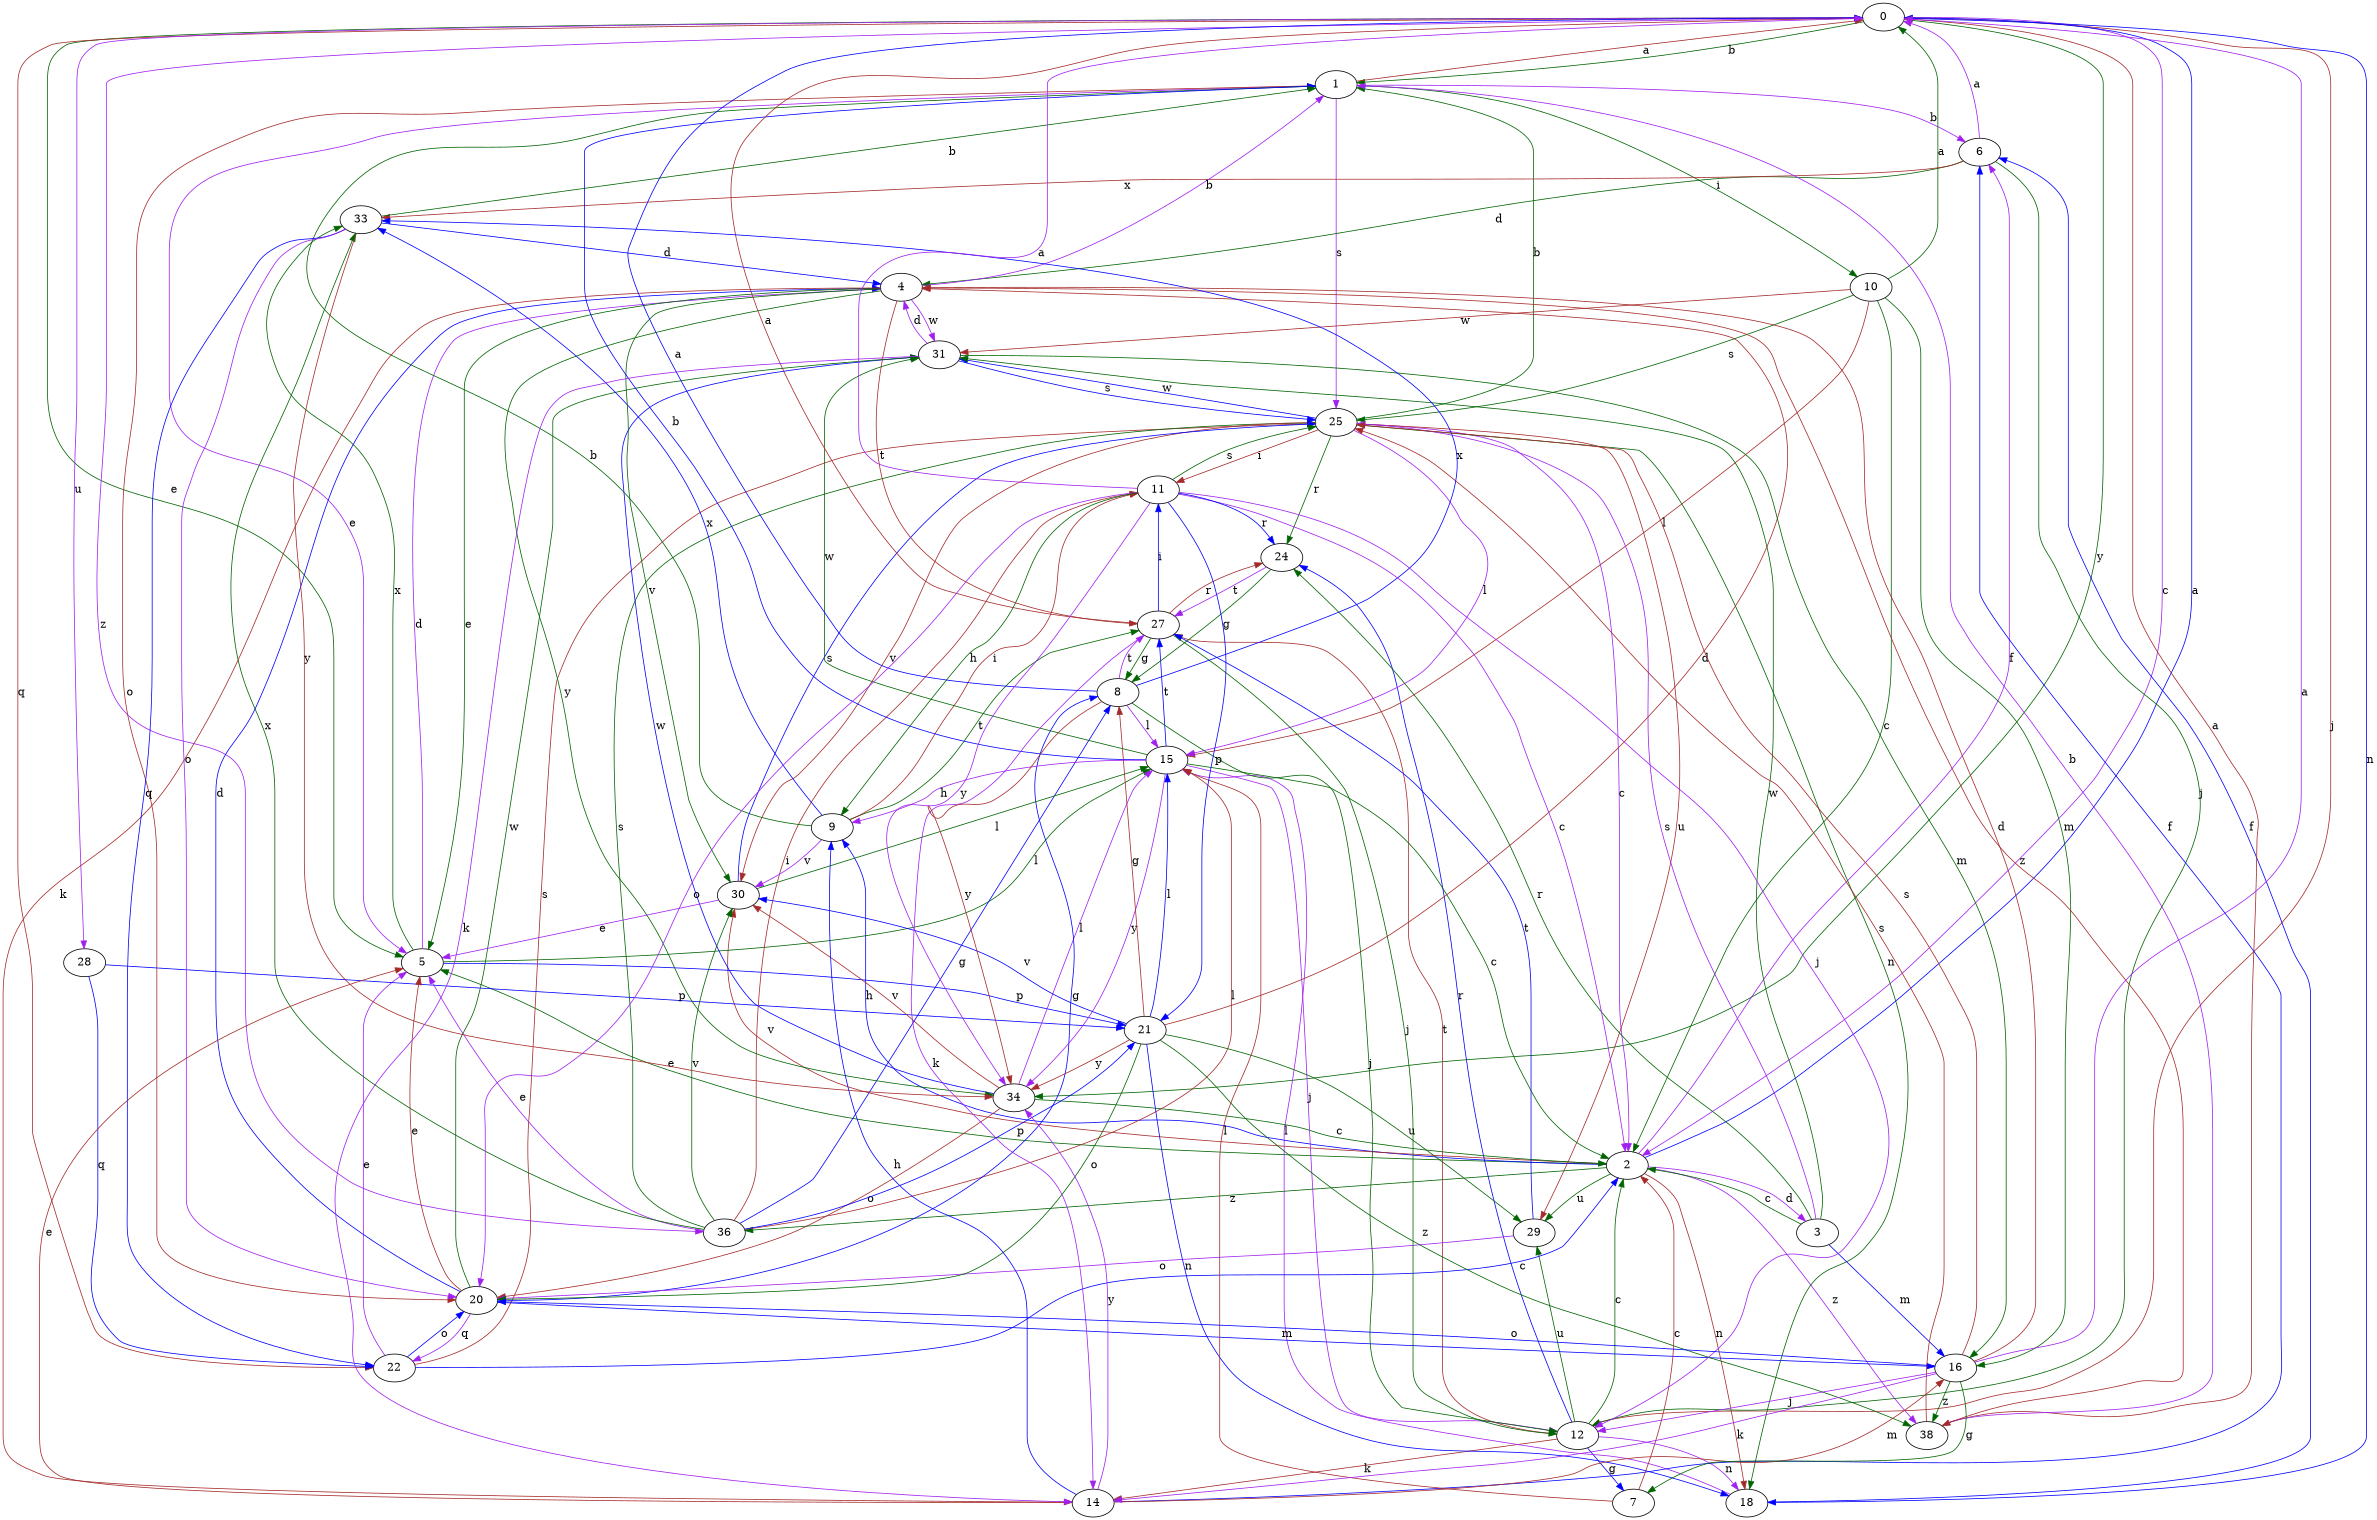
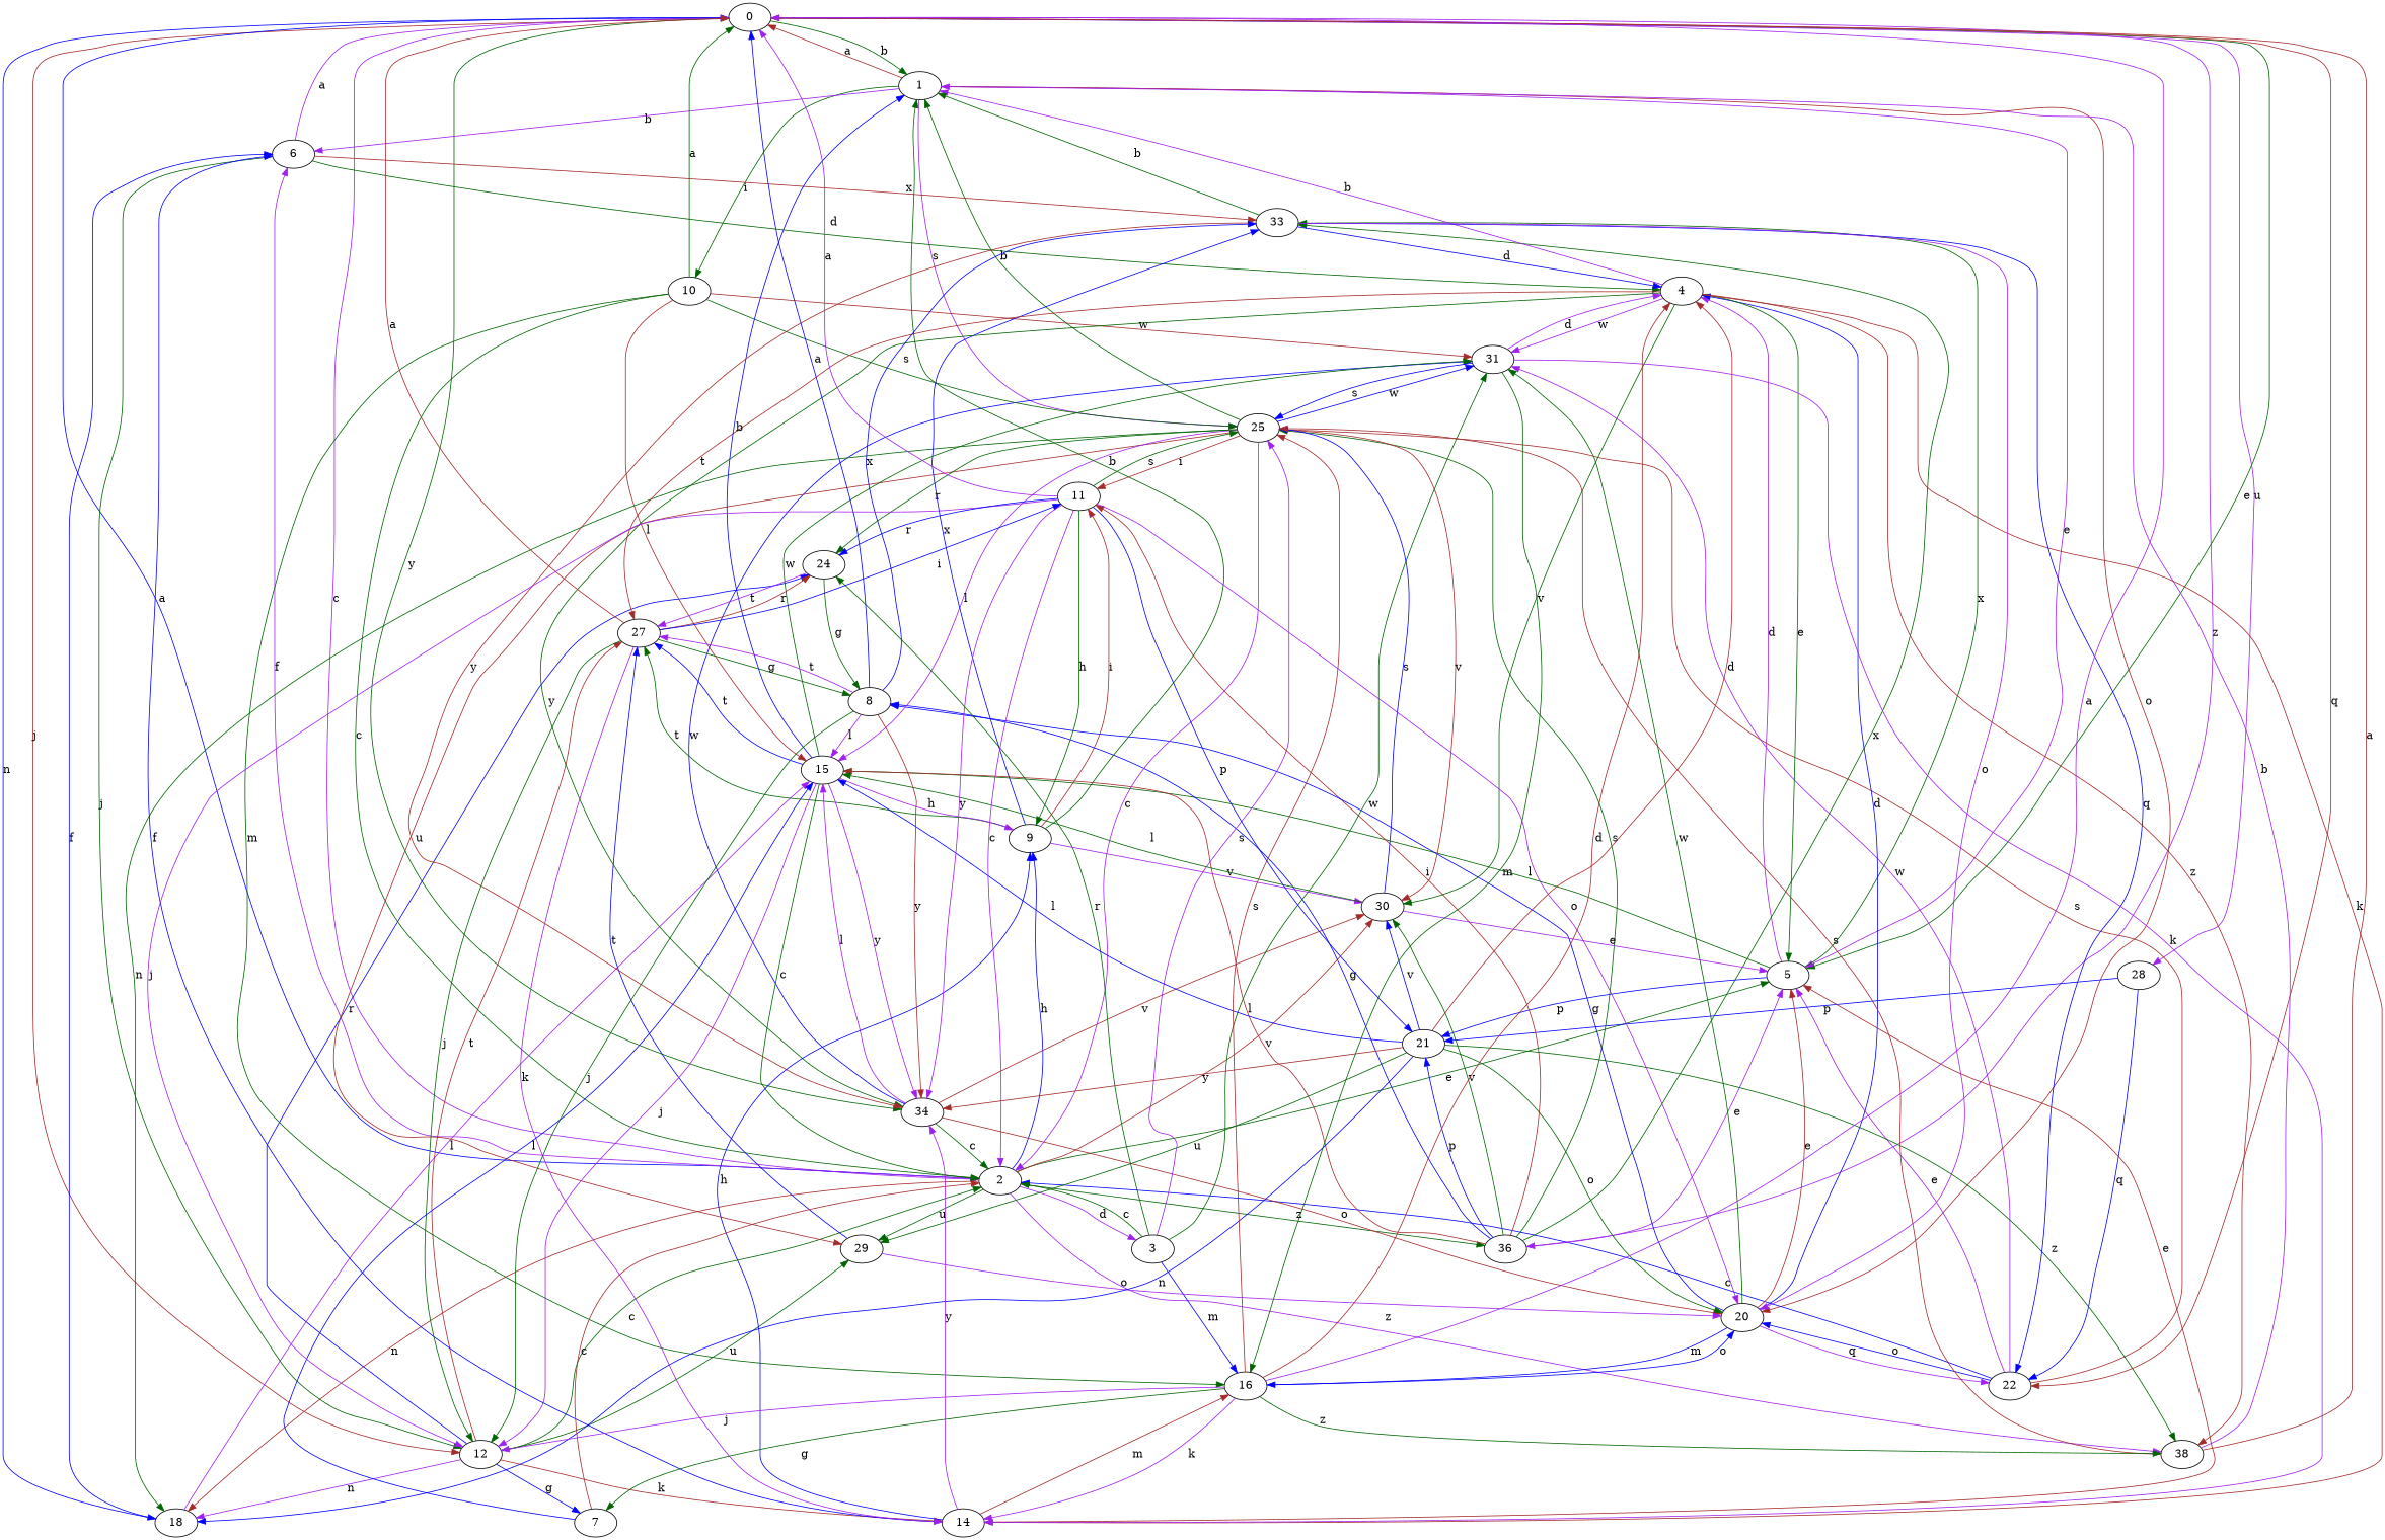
  strict digraph {
    edge [color=darkgreen]
    0
    1
    2
    5
    12
    18
    22
    28
    34
    36
    10
    20
    25
    6
    3
    9
    29
    30
    38
    4
    15
    21
    33
    24
    14
    27
    7
    31
    8
    11
    16
    0 -> 1 [label=b]
    0 -> 2 [color=purple label=c]
    0 -> 5 [label=e]
    0 -> 12 [color=brown label=j]
    0 -> 18 [color=blue label=n]
    0 -> 22 [color=brown label=q]
    0 -> 28 [color=purple label=u]
    0 -> 34 [label=y]
    0 -> 36 [color=purple label=z]
    1 -> 0 [color=brown label=a]
    1 -> 5 [color=purple label=e]
    1 -> 10 [label=i]
    1 -> 20 [color=brown label=o]
    1 -> 25 [color=purple label=s]
    1 -> 6 [color=purple label=b]
    2 -> 0 [color=blue label=a]
    2 -> 5 [label=e]
    2 -> 18 [color=brown label=n]
    2 -> 36 [label=z]
    2 -> 6 [color=purple label=f]
    2 -> 3 [color=purple label=d]
    2 -> 9 [color=blue label=h]
    2 -> 29 [label=u]
    2 -> 30 [color=brown label=v]
    2 -> 38 [color=purple label=z]
    5 -> 4 [color=purple label=d]
    5 -> 15 [label=l]
    5 -> 21 [color=blue label=p]
    5 -> 33 [label=x]
    12 -> 2 [label=c]
    12 -> 18 [color=purple label=n]
    12 -> 29 [label=u]
    12 -> 24 [color=blue label=r]
    12 -> 14 [color=brown label=k]
    12 -> 27 [color=brown label=t]
    12 -> 7 [color=blue label=g]
    18 -> 6 [color=blue label=f]
    18 -> 15 [color=purple label=l]
    22 -> 2 [color=blue label=c]
    22 -> 5 [color=purple label=e]
    22 -> 20 [color=blue label=o]
    22 -> 25 [color=brown label=s]
+   22 -> 31 [color=purple label=w]
    28 -> 22 [color=blue label=q]
    28 -> 21 [color=blue label=p]
    34 -> 2 [label=c]
    34 -> 20 [color=brown label=o]
    34 -> 30 [color=brown label=v]
    34 -> 15 [color=purple label=l]
    34 -> 31 [color=blue label=w]
    36 -> 5 [color=purple label=e]
    36 -> 25 [label=s]
    36 -> 30 [label=v]
    36 -> 15 [color=brown label=l]
    36 -> 21 [color=blue label=p]
    36 -> 33 [label=x]
    36 -> 8 [color=blue label=g]
    36 -> 11 [color=brown label=i]
    10 -> 0 [label=a]
    10 -> 2 [label=c]
    10 -> 25 [label=s]
    10 -> 15 [color=brown label=l]
    10 -> 31 [color=brown label=w]
    10 -> 16 [label=m]
    20 -> 5 [color=brown label=e]
    20 -> 22 [color=purple label=q]
    20 -> 4 [color=blue label=d]
    20 -> 31 [label=w]
    20 -> 8 [color=blue label=g]
    20 -> 16 [color=blue label=m]
    25 -> 1 [label=b]
    25 -> 2 [color=purple label=c]
    25 -> 18 [label=n]
    25 -> 29 [color=brown label=u]
    25 -> 30 [color=brown label=v]
    25 -> 15 [color=purple label=l]
    25 -> 24 [label=r]
    25 -> 31 [color=blue label=w]
    25 -> 11 [color=brown label=i]
    6 -> 0 [color=purple label=a]
    6 -> 12 [label=j]
    6 -> 4 [label=d]
    6 -> 33 [color=brown label=x]
    3 -> 2 [label=c]
    3 -> 25 [color=purple label=s]
    3 -> 24 [label=r]
    3 -> 31 [label=w]
    3 -> 16 [color=blue label=m]
    9 -> 1 [label=b]
    9 -> 30 [color=purple label=v]
    9 -> 33 [color=blue label=x]
    9 -> 27 [label=t]
    9 -> 11 [color=brown label=i]
    29 -> 20 [color=purple label=o]
    29 -> 27 [color=blue label=t]
    30 -> 5 [color=purple label=e]
    30 -> 25 [color=blue label=s]
    30 -> 15 [label=l]
    38 -> 0 [color=brown label=a]
    38 -> 1 [color=purple label=b]
    38 -> 25 [color=brown label=s]
    4 -> 1 [color=purple label=b]
    4 -> 5 [label=e]
    4 -> 34 [label=y]
    4 -> 30 [label=v]
    4 -> 38 [color=brown label=z]
    4 -> 14 [color=brown label=k]
    4 -> 27 [color=brown label=t]
    4 -> 31 [color=purple label=w]
    15 -> 1 [color=blue label=b]
    15 -> 2 [label=c]
    15 -> 12 [color=purple label=j]
    15 -> 34 [color=purple label=y]
    15 -> 9 [color=purple label=h]
    15 -> 27 [color=blue label=t]
    15 -> 31 [label=w]
    21 -> 18 [color=blue label=n]
    21 -> 34 [color=brown label=y]
    21 -> 20 [label=o]
    21 -> 29 [label=u]
    21 -> 30 [color=blue label=v]
    21 -> 38 [label=z]
    21 -> 4 [color=brown label=d]
    21 -> 15 [color=blue label=l]
-   21 -> 8 [color=brown label=g]
    33 -> 1 [label=b]
    33 -> 22 [color=blue label=q]
    33 -> 34 [color=brown label=y]
    33 -> 20 [color=purple label=o]
    33 -> 4 [color=blue label=d]
    24 -> 27 [color=purple label=t]
    24 -> 8 [label=g]
    14 -> 5 [color=brown label=e]
    14 -> 34 [color=purple label=y]
    14 -> 6 [color=blue label=f]
    14 -> 9 [color=blue label=h]
    14 -> 16 [color=brown label=m]
    27 -> 0 [color=brown label=a]
    27 -> 12 [label=j]
    27 -> 24 [color=brown label=r]
    27 -> 14 [color=purple label=k]
    27 -> 8 [label=g]
    27 -> 11 [color=blue label=i]
    7 -> 2 [color=brown label=c]
-   7 -> 15 [color=brown label=l]
+   7 -> 15 [color=blue label=l]
    31 -> 25 [color=blue label=s]
    31 -> 4 [color=purple label=d]
    31 -> 14 [color=purple label=k]
    31 -> 16 [label=m]
    8 -> 0 [color=blue label=a]
    8 -> 12 [label=j]
    8 -> 34 [color=brown label=y]
    8 -> 15 [color=purple label=l]
    8 -> 33 [color=blue label=x]
    8 -> 27 [color=purple label=t]
    11 -> 0 [color=purple label=a]
    11 -> 2 [color=purple label=c]
    11 -> 12 [color=purple label=j]
    11 -> 34 [color=purple label=y]
    11 -> 20 [color=purple label=o]
    11 -> 25 [label=s]
    11 -> 9 [label=h]
    11 -> 21 [color=blue label=p]
    11 -> 24 [color=blue label=r]
    16 -> 0 [color=purple label=a]
    16 -> 12 [color=purple label=j]
    16 -> 20 [color=blue label=o]
    16 -> 25 [color=brown label=s]
    16 -> 38 [label=z]
    16 -> 4 [color=brown label=d]
    16 -> 14 [color=purple label=k]
    16 -> 7 [label=g]
  }
